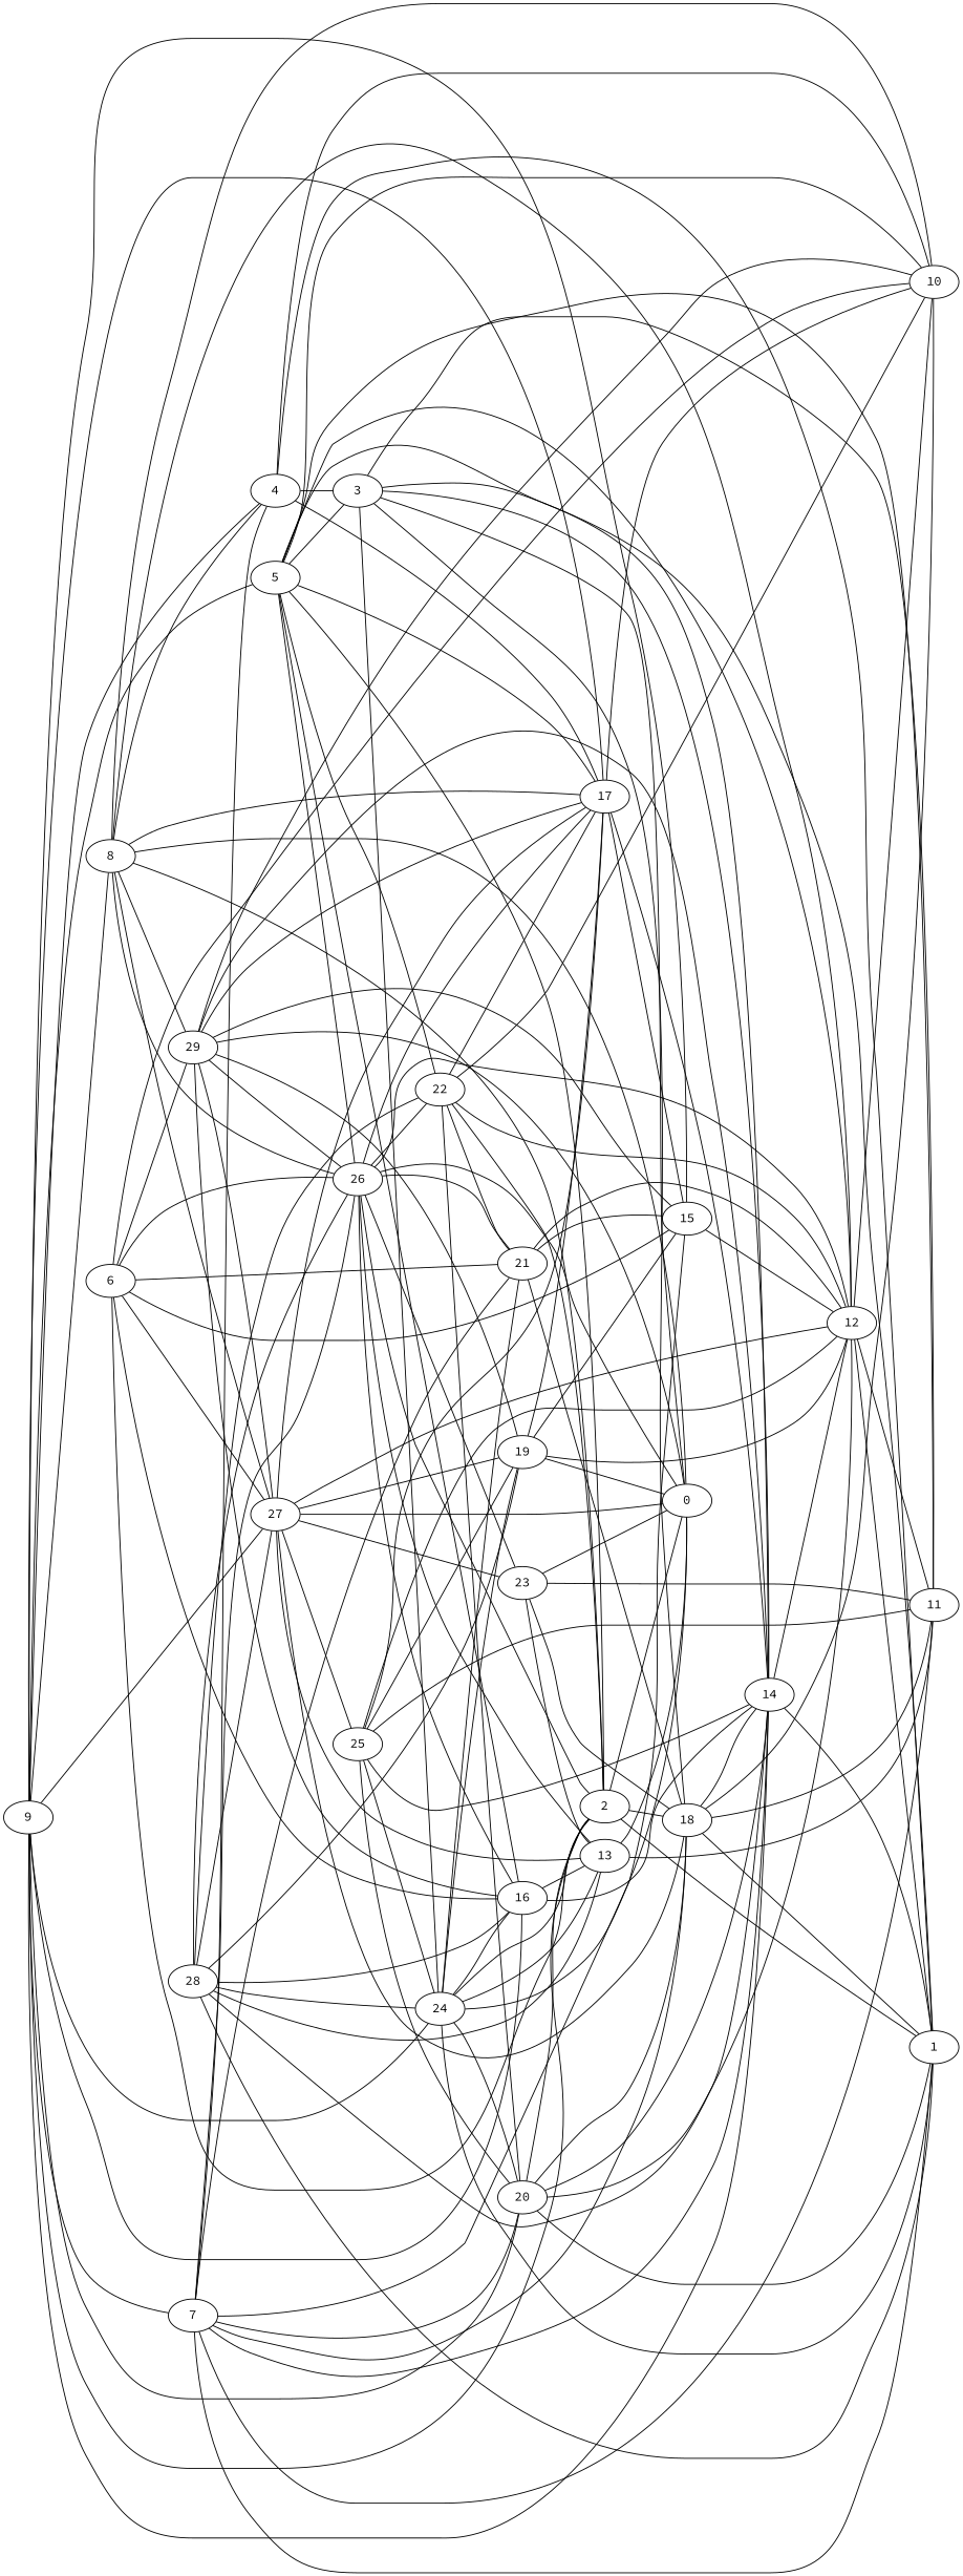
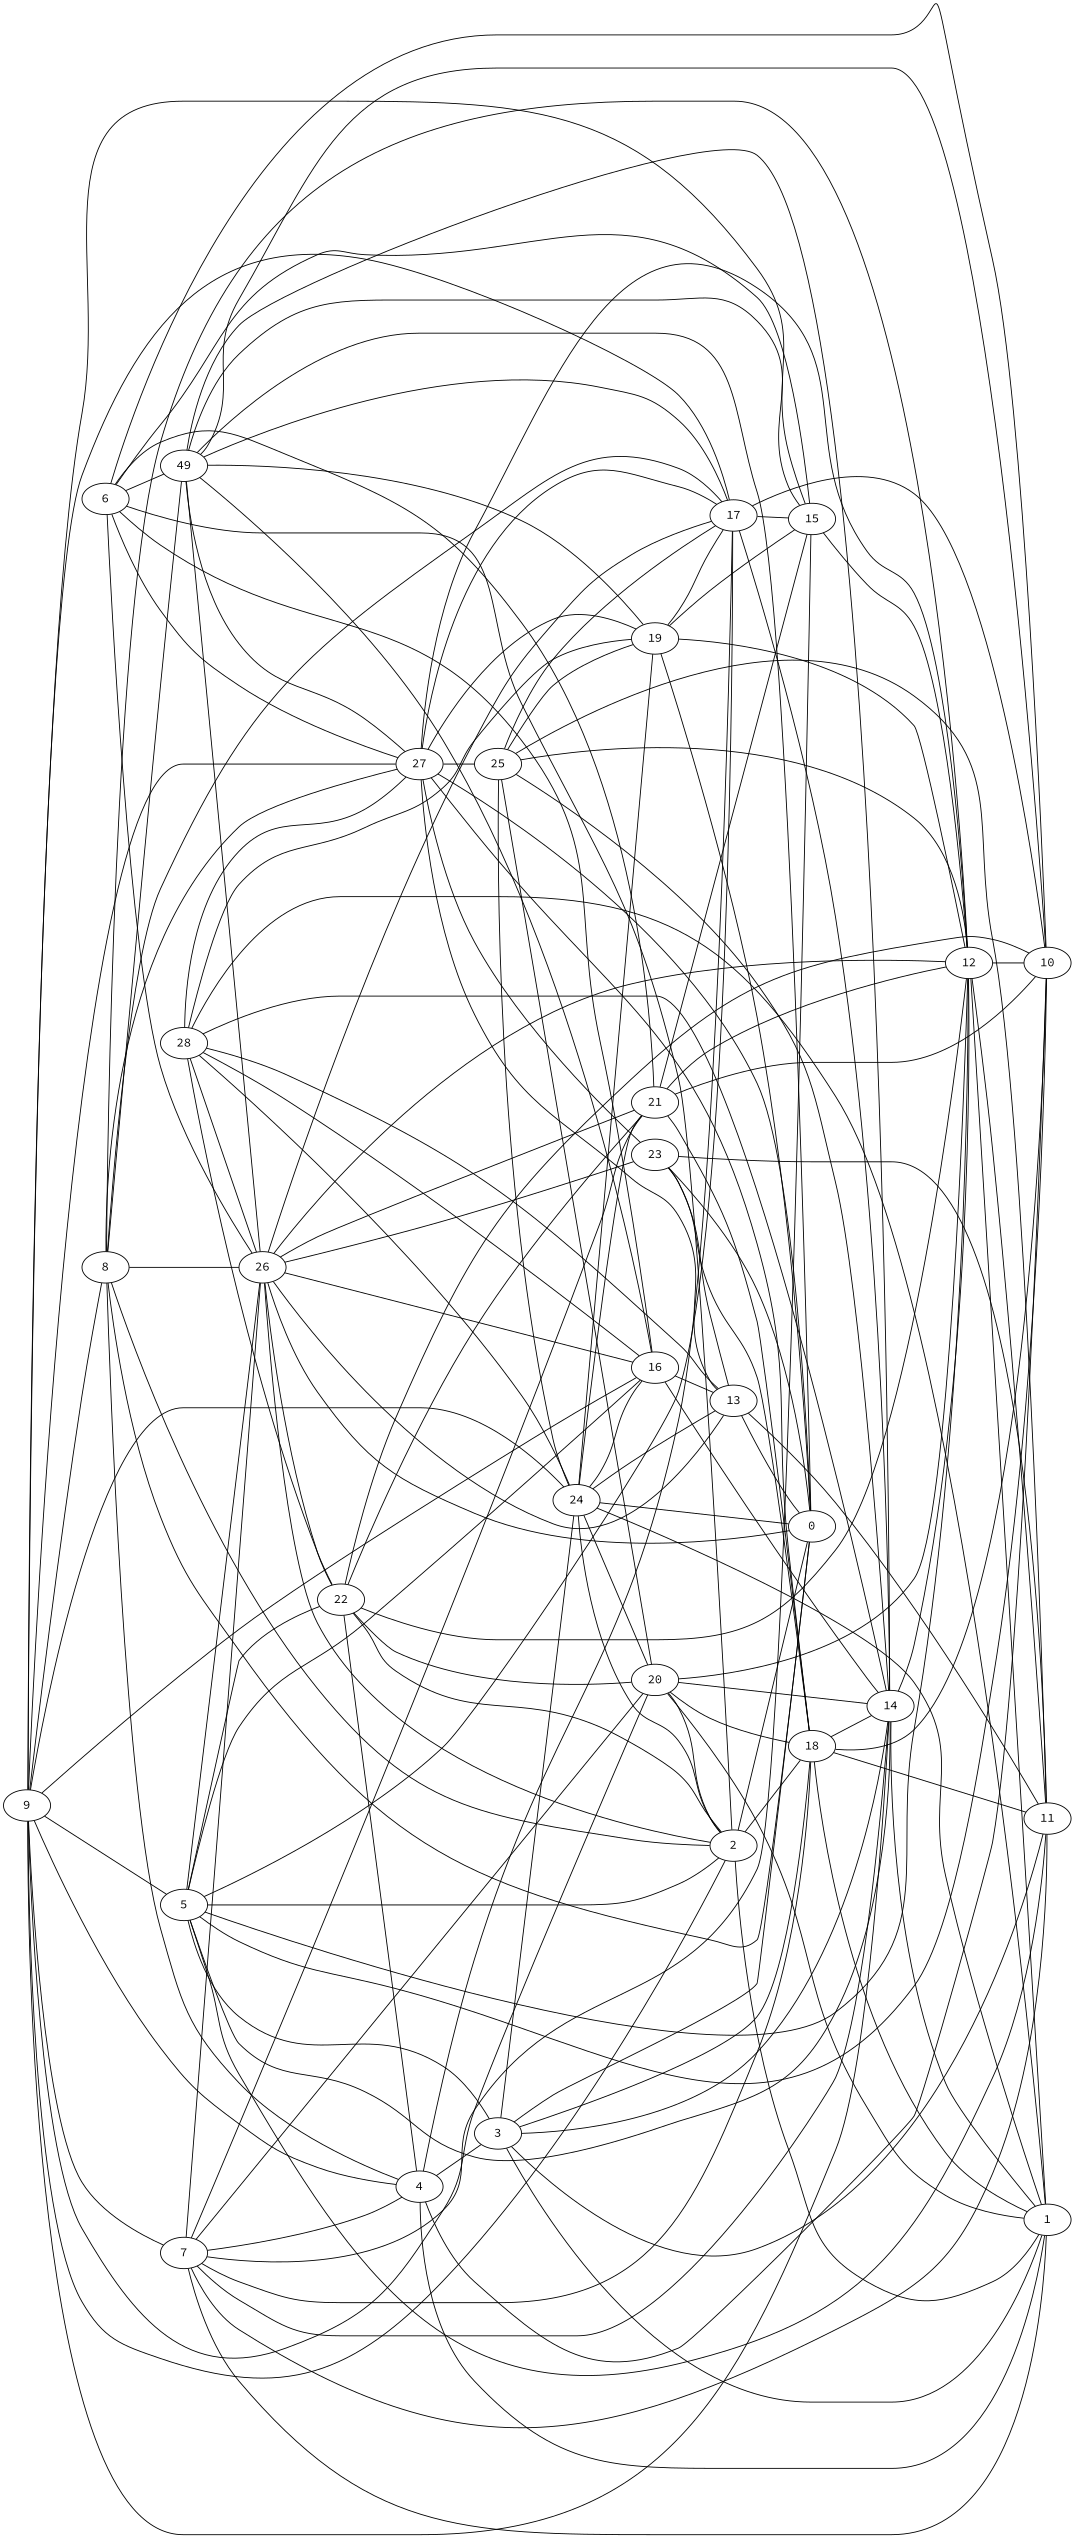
  digraph {
    fontname="Source Code Pro"
    rankdir=LR
    node [fontname="Source Code Pro"]
    edge [color=black dir=none fontname="Source Code Pro"]
    8
    17
    26
    2
-   29
+   29 [label=49]
    10
    0
    12
    27
    4
    15
    14
    16
    13
    22
    23
    21
    1
    18
    19
    11
    20
    9
    24
    7
    5
    28
    3
    6
    25
    subgraph sub_1 {
      8
      17
      26
      2
      29
      10
      0
      12
      27
      4
      15
      14
      16
      13
      22
      23
      21
      1
      18
      19
      11
      20
      9
      24
      7
      5
      28
      3
      6
      25
    }
    8 -> 17
    8 -> 26
    8 -> 2
    8 -> 29
-   8 -> 10
+   21 -> 10
    8 -> 0
    8 -> 12
    8 -> 27
    8 -> 4
    17 -> 10
    17 -> 15
    17 -> 14
    26 -> 17
    26 -> 2
    26 -> 0
    26 -> 12
    26 -> 16
    26 -> 13
    26 -> 22
    26 -> 23
    26 -> 21
    2 -> 0
    2 -> 1
    2 -> 18
    29 -> 17
    29 -> 26
    29 -> 10
    29 -> 0
    29 -> 27
    29 -> 15
    29 -> 14
    29 -> 16
    29 -> 19
    12 -> 10
    12 -> 1
    12 -> 11
    27 -> 17
    27 -> 0
    27 -> 12
    27 -> 13
    27 -> 23
    27 -> 18
    27 -> 19
    27 -> 25
    4 -> 17
    4 -> 10
    4 -> 1
    4 -> 3
    15 -> 12
    14 -> 12
    14 -> 1
    16 -> 14
    16 -> 13
    13 -> 0
    13 -> 11
-   22 -> 17
+   22 -> 4
    22 -> 2
    22 -> 10
    22 -> 12
    22 -> 21
    22 -> 20
    23 -> 0
    23 -> 13
    23 -> 18
    23 -> 11
    21 -> 12
    21 -> 15
    21 -> 18
    18 -> 10
    18 -> 14
    18 -> 1
    18 -> 11
    19 -> 17
    19 -> 0
    19 -> 12
    19 -> 15
    20 -> 2
    20 -> 12
    20 -> 14
    20 -> 1
    20 -> 18
    9 -> 8
    9 -> 17
    9 -> 2
    9 -> 27
    9 -> 4
    9 -> 15
    9 -> 14
    9 -> 16
    9 -> 20
    9 -> 24
    9 -> 7
    9 -> 5
    24 -> 2
    24 -> 0
    24 -> 16
    24 -> 13
    24 -> 21
    24 -> 1
    24 -> 19
    24 -> 20
    7 -> 26
    7 -> 4
    7 -> 15
    7 -> 14
    7 -> 21
    7 -> 1
    7 -> 18
    7 -> 11
    7 -> 20
    5 -> 17
    5 -> 26
    5 -> 2
    5 -> 10
    5 -> 12
    5 -> 14
    5 -> 16
    5 -> 22
    5 -> 11
    5 -> 3
    28 -> 26
    28 -> 27
    28 -> 14
    28 -> 16
    28 -> 13
    28 -> 22
    28 -> 1
    28 -> 19
    28 -> 24
    3 -> 0
    3 -> 14
    3 -> 1
    3 -> 18
    3 -> 11
    3 -> 24
    6 -> 26
    6 -> 2
    6 -> 29
    6 -> 10
    6 -> 27
    6 -> 15
    6 -> 16
    6 -> 21
    25 -> 17
    25 -> 12
    25 -> 14
    25 -> 19
    25 -> 11
    25 -> 20
    25 -> 24
  }
